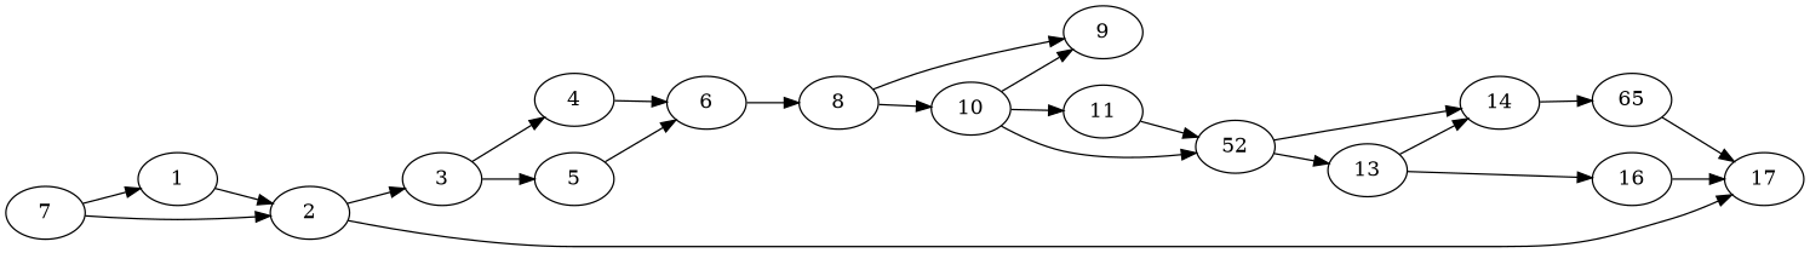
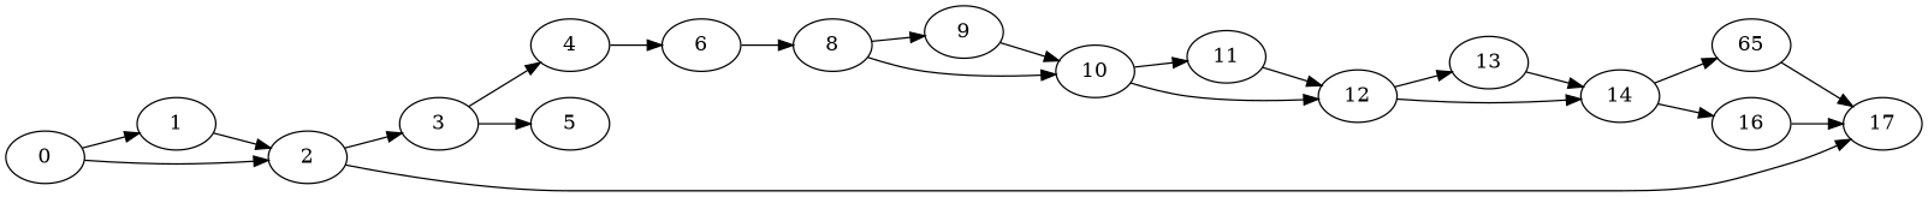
  digraph {
    rankdir=LR
-   0 [label=7]
+   0
    1
    2
    3
    17
    4
    5
    6
    8
    9
    10
    11
-   12 [label=52]
+   12
    13
    14
    n16 [label=65]
    16
    0 -> 1
    0 -> 2
    1 -> 2
    2 -> 3
    2 -> 17
    3 -> 4
    3 -> 5
    4 -> 6
-   5 -> 6
    6 -> 8
    8 -> 9
    8 -> 10
-   10 -> 9
+   9 -> 10
    10 -> 11
    10 -> 12
    11 -> 12
    12 -> 13
    12 -> 14
    13 -> 14
    14 -> n16
-   13 -> 16
+   14 -> 16
    n16 -> 17
    16 -> 17
  }
